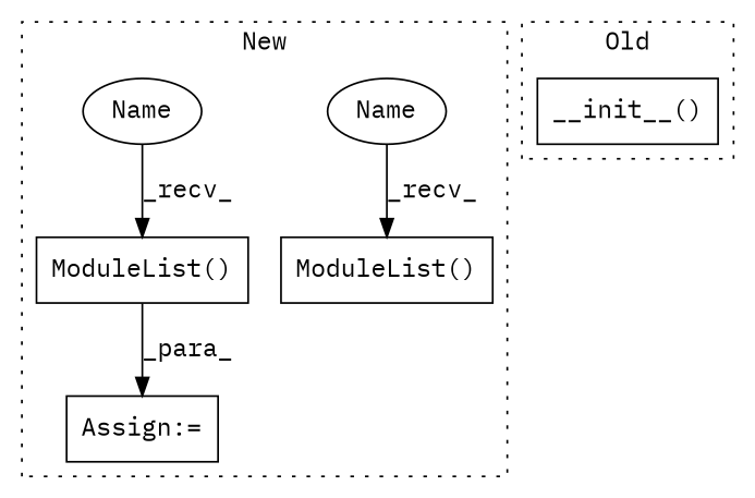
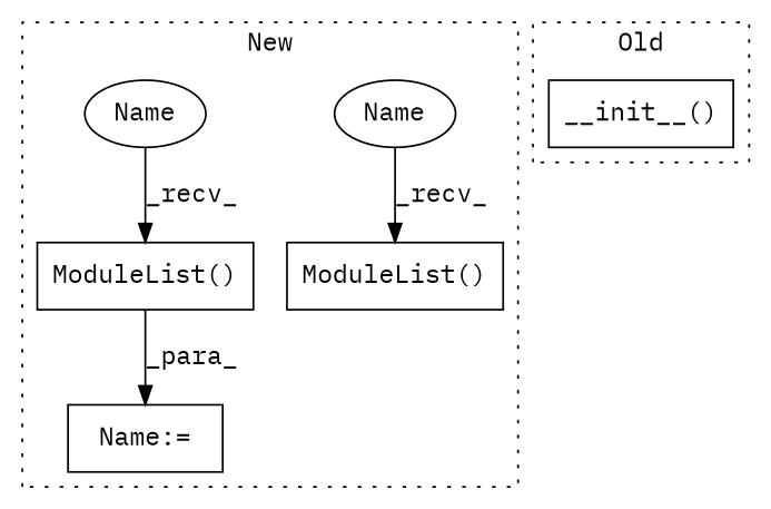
  digraph {
    fontname="IBM Plex Mono"
    node [a=75 l=15 s=3577 shape=box fontname="IBM Plex Mono"]
    edge [fontname="IBM Plex Mono"]
    n1 [label="ModuleList()"]
-   n2 [a=68 l=29 label="Assign:=" s=3548]
+   n2 [a=68 l=29 label="Name:=" s=3548]
    n3 [label="ModuleList()" s=3851]
    n4 [a=87 l=2 label=Name s=3851 shape=ellipse]
    n5 [a=87 l=2 label=Name shape=ellipse]
    n6 [l="17,1" label="__init__()" s="1617,1693"]
    subgraph cluster_1 {
      label=New
      style=dotted
      n1
      n2
      n3
      n4
      n5
    }
    subgraph cluster_2 {
      label=Old
      style=dotted
      n6
    }
    n1 -> n2 [label=_para_]
    n4 -> n3 [label=_recv_]
    n5 -> n1 [label=_recv_]
  }
